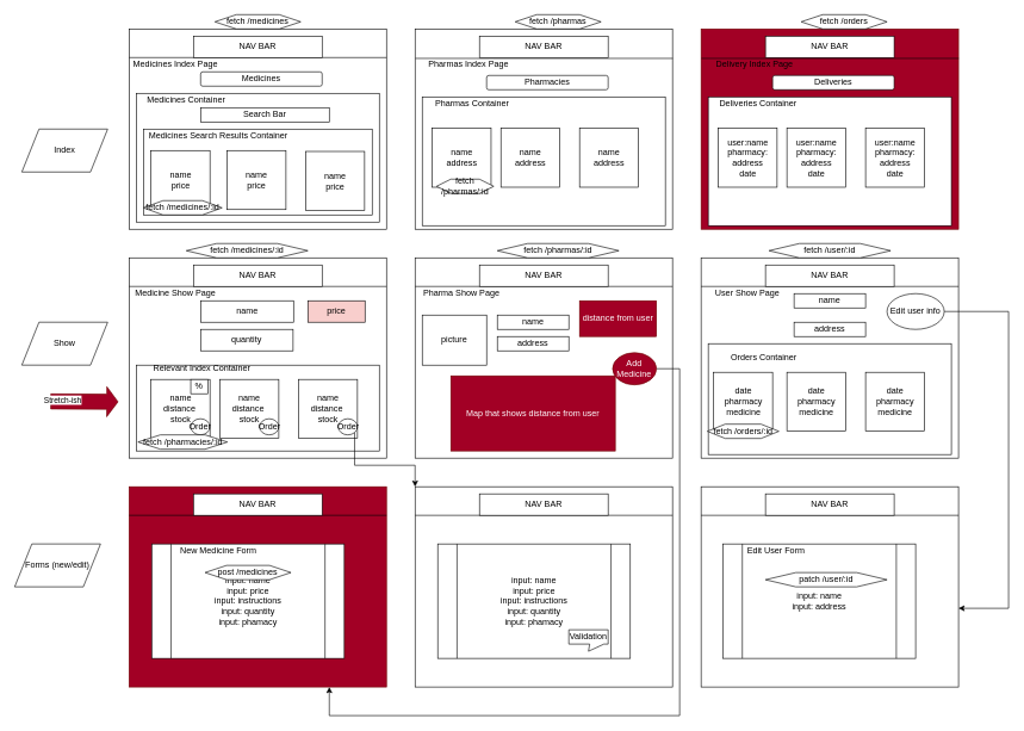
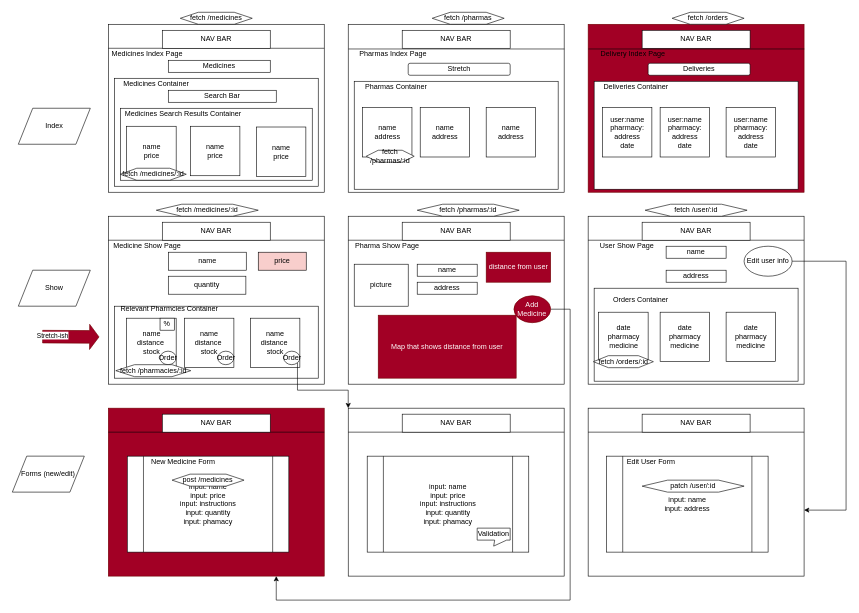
  <mxCell id="0" />
  <mxCell id="1" parent="0" />
  <mxCell id="2" value="" style="rounded=0;whiteSpace=wrap;html=1;" parent="1" vertex="1"><mxGeometry x="980" y="680" width="360" height="280" as="geometry" /></mxCell>
  <mxCell id="3" value="input: name&lt;br&gt;input: address" style="shape=process;whiteSpace=wrap;html=1;backgroundOutline=1;" parent="1" vertex="1"><mxGeometry x="1010.63" y="760" width="269.37" height="160" as="geometry" /></mxCell>
  <mxCell id="4" value="" style="rounded=0;whiteSpace=wrap;html=1;" parent="1" vertex="1"><mxGeometry x="180" y="40" width="360" height="280" as="geometry" /></mxCell>
  <mxCell id="5" value="" style="rounded=0;whiteSpace=wrap;html=1;" parent="1" vertex="1"><mxGeometry x="190" y="130" width="340" height="180" as="geometry" /></mxCell>
  <mxCell id="6" value="" style="rounded=0;whiteSpace=wrap;html=1;" parent="1" vertex="1"><mxGeometry x="200" y="180" width="320" height="120" as="geometry" /></mxCell>
  <mxCell id="7" value="" style="rounded=0;whiteSpace=wrap;html=1;" parent="1" vertex="1"><mxGeometry x="580" y="40" width="360" height="280" as="geometry" /></mxCell>
  <mxCell id="8" value="" style="rounded=0;whiteSpace=wrap;html=1;" parent="1" vertex="1"><mxGeometry x="180" y="360" width="360" height="280" as="geometry" /></mxCell>
  <mxCell id="9" value="" style="rounded=0;whiteSpace=wrap;html=1;" parent="1" vertex="1"><mxGeometry x="580" y="360" width="360" height="280" as="geometry" /></mxCell>
  <mxCell id="10" value="" style="rounded=0;whiteSpace=wrap;html=1;fillColor=#a20025;strokeColor=#6F0000;fontColor=#ffffff;" parent="1" vertex="1"><mxGeometry x="180" y="680" width="360" height="280" as="geometry" /></mxCell>
  <mxCell id="11" value="" style="endArrow=none;html=1;exitX=0.001;exitY=0.147;exitDx=0;exitDy=0;exitPerimeter=0;entryX=1.001;entryY=0.147;entryDx=0;entryDy=0;entryPerimeter=0;" parent="1" source="7" target="7" edge="1"><mxGeometry width="50" height="50" relative="1" as="geometry"><mxPoint x="610" y="130" as="sourcePoint" /><mxPoint x="660" y="80" as="targetPoint" /></mxGeometry></mxCell>
  <mxCell id="12" value="" style="endArrow=none;html=1;exitX=0.001;exitY=0.147;exitDx=0;exitDy=0;exitPerimeter=0;entryX=1.001;entryY=0.147;entryDx=0;entryDy=0;entryPerimeter=0;" parent="1" edge="1"><mxGeometry width="50" height="50" relative="1" as="geometry"><mxPoint x="180" y="80" as="sourcePoint" /><mxPoint x="540" y="80" as="targetPoint" /></mxGeometry></mxCell>
  <mxCell id="13" value="" style="endArrow=none;html=1;exitX=0.001;exitY=0.147;exitDx=0;exitDy=0;exitPerimeter=0;entryX=1.001;entryY=0.147;entryDx=0;entryDy=0;entryPerimeter=0;" parent="1" edge="1"><mxGeometry width="50" height="50" relative="1" as="geometry"><mxPoint x="180" y="400" as="sourcePoint" /><mxPoint x="540" y="400" as="targetPoint" /></mxGeometry></mxCell>
  <mxCell id="14" value="" style="endArrow=none;html=1;exitX=0.001;exitY=0.147;exitDx=0;exitDy=0;exitPerimeter=0;entryX=1.001;entryY=0.147;entryDx=0;entryDy=0;entryPerimeter=0;" parent="1" edge="1"><mxGeometry width="50" height="50" relative="1" as="geometry"><mxPoint x="580" y="400" as="sourcePoint" /><mxPoint x="940" y="400" as="targetPoint" /></mxGeometry></mxCell>
  <mxCell id="15" value="Medicines Index Page" style="text;html=1;strokeColor=none;fillColor=none;align=center;verticalAlign=middle;whiteSpace=wrap;rounded=0;" parent="1" vertex="1"><mxGeometry x="180" y="80" width="130" height="20" as="geometry" /></mxCell>
  <mxCell id="16" value="Pharmas Index Page" style="text;html=1;strokeColor=none;fillColor=none;align=center;verticalAlign=middle;whiteSpace=wrap;rounded=0;" parent="1" vertex="1"><mxGeometry x="580" y="80" width="150" height="20" as="geometry" /></mxCell>
  <mxCell id="17" value="Medicine Show Page" style="text;html=1;strokeColor=none;fillColor=none;align=center;verticalAlign=middle;whiteSpace=wrap;rounded=0;" parent="1" vertex="1"><mxGeometry x="180" y="400" width="130" height="20" as="geometry" /></mxCell>
  <mxCell id="18" value="Pharma Show Page" style="text;html=1;strokeColor=none;fillColor=none;align=center;verticalAlign=middle;whiteSpace=wrap;rounded=0;" parent="1" vertex="1"><mxGeometry x="580" y="400" width="130" height="20" as="geometry" /></mxCell>
  <mxCell id="19" value="" style="rounded=0;whiteSpace=wrap;html=1;" parent="1" vertex="1"><mxGeometry x="980" y="360" width="360" height="280" as="geometry" /></mxCell>
  <mxCell id="20" value="" style="endArrow=none;html=1;exitX=0.001;exitY=0.147;exitDx=0;exitDy=0;exitPerimeter=0;entryX=1.001;entryY=0.147;entryDx=0;entryDy=0;entryPerimeter=0;" parent="1" edge="1"><mxGeometry width="50" height="50" relative="1" as="geometry"><mxPoint x="980" y="400" as="sourcePoint" /><mxPoint x="1340" y="400" as="targetPoint" /></mxGeometry></mxCell>
  <mxCell id="21" value="User Show Page" style="text;html=1;strokeColor=none;fillColor=none;align=center;verticalAlign=middle;whiteSpace=wrap;rounded=0;" parent="1" vertex="1"><mxGeometry x="980" y="400" width="130" height="20" as="geometry" /></mxCell>
  <mxCell id="22" value="NAV BAR" style="rounded=0;whiteSpace=wrap;html=1;" parent="1" vertex="1"><mxGeometry x="670" y="50" width="180" height="30" as="geometry" /></mxCell>
  <mxCell id="23" value="NAV BAR" style="rounded=0;whiteSpace=wrap;html=1;" parent="1" vertex="1"><mxGeometry x="270" y="50" width="180" height="30" as="geometry" /></mxCell>
  <mxCell id="24" value="NAV BAR" style="rounded=0;whiteSpace=wrap;html=1;" parent="1" vertex="1"><mxGeometry x="270" y="370" width="180" height="30" as="geometry" /></mxCell>
  <mxCell id="25" value="NAV BAR" style="rounded=0;whiteSpace=wrap;html=1;" parent="1" vertex="1"><mxGeometry x="670" y="370" width="180" height="30" as="geometry" /></mxCell>
  <mxCell id="26" value="NAV BAR" style="rounded=0;whiteSpace=wrap;html=1;" parent="1" vertex="1"><mxGeometry x="1070" y="370" width="180" height="30" as="geometry" /></mxCell>
  <mxCell id="27" value="" style="endArrow=none;html=1;exitX=0.001;exitY=0.147;exitDx=0;exitDy=0;exitPerimeter=0;entryX=1.001;entryY=0.147;entryDx=0;entryDy=0;entryPerimeter=0;" parent="1" edge="1"><mxGeometry width="50" height="50" relative="1" as="geometry"><mxPoint x="180" y="720" as="sourcePoint" /><mxPoint x="540" y="720" as="targetPoint" /></mxGeometry></mxCell>
  <mxCell id="28" value="NAV BAR" style="rounded=0;whiteSpace=wrap;html=1;" parent="1" vertex="1"><mxGeometry x="270" y="690" width="180" height="30" as="geometry" /></mxCell>
  <mxCell id="29" value="fetch /medicines" style="shape=hexagon;perimeter=hexagonPerimeter2;whiteSpace=wrap;html=1;" parent="1" vertex="1"><mxGeometry x="300" y="20" width="120" height="20" as="geometry" /></mxCell>
  <mxCell id="30" value="fetch /pharmas" style="shape=hexagon;perimeter=hexagonPerimeter2;whiteSpace=wrap;html=1;" parent="1" vertex="1"><mxGeometry x="720" y="20" width="120" height="20" as="geometry" /></mxCell>
  <mxCell id="31" value="fetch /medicines/:id" style="shape=hexagon;perimeter=hexagonPerimeter2;whiteSpace=wrap;html=1;" parent="1" vertex="1"><mxGeometry x="260" y="340" width="170" height="20" as="geometry" /></mxCell>
  <mxCell id="32" value="fetch /pharmas/:id" style="shape=hexagon;perimeter=hexagonPerimeter2;whiteSpace=wrap;html=1;" parent="1" vertex="1"><mxGeometry x="695" y="340" width="170" height="20" as="geometry" /></mxCell>
  <mxCell id="33" value="fetch /user/:id" style="shape=hexagon;perimeter=hexagonPerimeter2;whiteSpace=wrap;html=1;" parent="1" vertex="1"><mxGeometry x="1075" y="340" width="170" height="20" as="geometry" /></mxCell>
  <mxCell id="34" value="" style="rounded=0;whiteSpace=wrap;html=1;fillColor=#a20025;strokeColor=#6F0000;fontColor=#ffffff;" parent="1" vertex="1"><mxGeometry x="980" y="40" width="360" height="280" as="geometry" /></mxCell>
  <mxCell id="35" value="" style="endArrow=none;html=1;exitX=0.001;exitY=0.147;exitDx=0;exitDy=0;exitPerimeter=0;entryX=1.001;entryY=0.147;entryDx=0;entryDy=0;entryPerimeter=0;" parent="1" source="34" target="34" edge="1"><mxGeometry width="50" height="50" relative="1" as="geometry"><mxPoint x="1010" y="130" as="sourcePoint" /><mxPoint x="1060" y="80" as="targetPoint" /></mxGeometry></mxCell>
  <mxCell id="36" value="Delivery Index Page" style="text;html=1;strokeColor=none;fillColor=none;align=center;verticalAlign=middle;whiteSpace=wrap;rounded=0;" parent="1" vertex="1"><mxGeometry x="980" y="80" width="150" height="20" as="geometry" /></mxCell>
  <mxCell id="37" value="NAV BAR" style="rounded=0;whiteSpace=wrap;html=1;" parent="1" vertex="1"><mxGeometry x="1070" y="50" width="180" height="30" as="geometry" /></mxCell>
  <mxCell id="38" value="fetch /orders" style="shape=hexagon;perimeter=hexagonPerimeter2;whiteSpace=wrap;html=1;" parent="1" vertex="1"><mxGeometry x="1120" y="20" width="120" height="20" as="geometry" /></mxCell>
  <mxCell id="39" value="Index" style="shape=parallelogram;perimeter=parallelogramPerimeter;whiteSpace=wrap;html=1;" parent="1" vertex="1"><mxGeometry x="30" y="180" width="120" height="60" as="geometry" /></mxCell>
  <mxCell id="40" value="Show" style="shape=parallelogram;perimeter=parallelogramPerimeter;whiteSpace=wrap;html=1;" parent="1" vertex="1"><mxGeometry x="30" y="450" width="120" height="60" as="geometry" /></mxCell>
  <mxCell id="41" value="Forms (new/edit)" style="shape=parallelogram;perimeter=parallelogramPerimeter;whiteSpace=wrap;html=1;" parent="1" vertex="1"><mxGeometry x="20" y="760" width="120" height="60" as="geometry" /></mxCell>
- <mxCell id="42" value="Medicines" style="rounded=1;whiteSpace=wrap;html=1;" parent="1" vertex="1"><mxGeometry x="280" y="100" width="170" height="20" as="geometry" /></mxCell>
+ <mxCell id="42" value="Medicines" style="whiteSpace=wrap;html=1;rounded=0;" parent="1" vertex="1"><mxGeometry x="280" y="100" width="170" height="20" as="geometry" /></mxCell>
  <mxCell id="43" value="Medicines Container" style="text;html=1;strokeColor=none;fillColor=none;align=center;verticalAlign=middle;whiteSpace=wrap;rounded=0;" parent="1" vertex="1"><mxGeometry x="190" y="130" width="140" height="20" as="geometry" /></mxCell>
  <mxCell id="44" value="name&lt;br&gt;price" style="whiteSpace=wrap;html=1;aspect=fixed;" parent="1" vertex="1"><mxGeometry x="210.63" y="210" width="82.5" height="82.5" as="geometry" /></mxCell>
  <mxCell id="45" value="&lt;span&gt;name&lt;/span&gt;&lt;br&gt;&lt;span&gt;price&lt;/span&gt;" style="whiteSpace=wrap;html=1;aspect=fixed;" parent="1" vertex="1"><mxGeometry x="316.88" y="210" width="82.5" height="82.5" as="geometry" /></mxCell>
  <mxCell id="46" value="&lt;span&gt;name&lt;/span&gt;&lt;br&gt;&lt;span&gt;price&lt;/span&gt;" style="whiteSpace=wrap;html=1;aspect=fixed;" parent="1" vertex="1"><mxGeometry x="426.88" y="211.25" width="82.5" height="82.5" as="geometry" /></mxCell>
  <mxCell id="47" value="" style="rounded=0;whiteSpace=wrap;html=1;" parent="1" vertex="1"><mxGeometry x="590" y="135" width="340" height="180" as="geometry" /></mxCell>
- <mxCell id="48" value="Pharmacies" style="rounded=1;whiteSpace=wrap;html=1;" parent="1" vertex="1"><mxGeometry x="680" y="105" width="170" height="20" as="geometry" /></mxCell>
+ <mxCell id="48" value="Stretch" style="rounded=1;whiteSpace=wrap;html=1;" parent="1" vertex="1"><mxGeometry x="680" y="105" width="170" height="20" as="geometry" /></mxCell>
  <mxCell id="49" value="name&lt;br&gt;address&lt;br&gt;" style="whiteSpace=wrap;html=1;aspect=fixed;" parent="1" vertex="1"><mxGeometry x="603.75" y="178.75" width="82.5" height="82.5" as="geometry" /></mxCell>
  <mxCell id="50" value="Pharmas Container" style="text;html=1;strokeColor=none;fillColor=none;align=center;verticalAlign=middle;whiteSpace=wrap;rounded=0;" parent="1" vertex="1"><mxGeometry x="590" y="135" width="140" height="20" as="geometry" /></mxCell>
  <mxCell id="51" value="name&lt;br&gt;address&lt;br&gt;" style="whiteSpace=wrap;html=1;aspect=fixed;" parent="1" vertex="1"><mxGeometry x="700" y="178.75" width="82.5" height="82.5" as="geometry" /></mxCell>
  <mxCell id="52" value="name&lt;br&gt;address&lt;br&gt;" style="whiteSpace=wrap;html=1;aspect=fixed;" parent="1" vertex="1"><mxGeometry x="810" y="178.75" width="82.5" height="82.5" as="geometry" /></mxCell>
  <mxCell id="53" value="" style="rounded=0;whiteSpace=wrap;html=1;" parent="1" vertex="1"><mxGeometry x="990" y="135" width="340" height="180" as="geometry" /></mxCell>
  <mxCell id="54" value="Deliveries" style="rounded=1;whiteSpace=wrap;html=1;" parent="1" vertex="1"><mxGeometry x="1080" y="105" width="170" height="20" as="geometry" /></mxCell>
  <mxCell id="55" value="user:name&lt;br&gt;pharmacy: address&lt;br&gt;date" style="whiteSpace=wrap;html=1;aspect=fixed;" parent="1" vertex="1"><mxGeometry x="1003.75" y="178.75" width="82.5" height="82.5" as="geometry" /></mxCell>
  <mxCell id="56" value="Deliveries Container" style="text;html=1;strokeColor=none;fillColor=none;align=center;verticalAlign=middle;whiteSpace=wrap;rounded=0;" parent="1" vertex="1"><mxGeometry x="990" y="135" width="140" height="20" as="geometry" /></mxCell>
  <mxCell id="57" value="user:name&lt;br&gt;pharmacy: address&lt;br&gt;date" style="whiteSpace=wrap;html=1;aspect=fixed;" parent="1" vertex="1"><mxGeometry x="1100" y="178.75" width="82.5" height="82.5" as="geometry" /></mxCell>
  <mxCell id="58" value="user:name&lt;br&gt;pharmacy: address&lt;br&gt;date" style="whiteSpace=wrap;html=1;aspect=fixed;" parent="1" vertex="1"><mxGeometry x="1210" y="178.75" width="82.5" height="82.5" as="geometry" /></mxCell>
  <mxCell id="59" value="Medicines Search Results Container" style="text;html=1;strokeColor=none;fillColor=none;align=center;verticalAlign=middle;whiteSpace=wrap;rounded=0;" parent="1" vertex="1"><mxGeometry x="200" y="180" width="210" height="20" as="geometry" /></mxCell>
  <mxCell id="60" value="name" style="rounded=0;whiteSpace=wrap;html=1;" parent="1" vertex="1"><mxGeometry x="280.63" y="420" width="129.37" height="30" as="geometry" /></mxCell>
  <mxCell id="61" value="price" style="rounded=0;whiteSpace=wrap;html=1;fillColor=#f8cecc;" parent="1" vertex="1"><mxGeometry x="430" y="420" width="80" height="30" as="geometry" /></mxCell>
  <mxCell id="62" value="quantity" style="rounded=0;whiteSpace=wrap;html=1;" parent="1" vertex="1"><mxGeometry x="280" y="460" width="129.37" height="30" as="geometry" /></mxCell>
  <mxCell id="63" value="dosage" style="rounded=0;whiteSpace=wrap;html=1;" parent="1" vertex="1"><mxGeometry x="280" y="520" width="129.37" height="30" as="geometry" /></mxCell>
  <mxCell id="64" value="" style="rounded=0;whiteSpace=wrap;html=1;" parent="1" vertex="1"><mxGeometry x="190" y="510" width="340" height="120" as="geometry" /></mxCell>
  <mxCell id="65" value="name&lt;br&gt;distance&amp;nbsp;&lt;br&gt;stock" style="whiteSpace=wrap;html=1;aspect=fixed;" parent="1" vertex="1"><mxGeometry x="210.63" y="530" width="82.5" height="82.5" as="geometry" /></mxCell>
  <mxCell id="66" value="name&lt;br&gt;distance&amp;nbsp;&lt;br&gt;stock" style="whiteSpace=wrap;html=1;aspect=fixed;" parent="1" vertex="1"><mxGeometry x="306.88" y="530" width="82.5" height="82.5" as="geometry" /></mxCell>
  <mxCell id="67" value="name&lt;br&gt;distance&amp;nbsp;&lt;br&gt;stock" style="whiteSpace=wrap;html=1;aspect=fixed;" parent="1" vertex="1"><mxGeometry x="416.88" y="530" width="82.5" height="82.5" as="geometry" /></mxCell>
  <mxCell id="68" value="Order" style="ellipse;whiteSpace=wrap;html=1;" parent="1" vertex="1"><mxGeometry x="266.25" y="585" width="26.88" height="22.5" as="geometry" /></mxCell>
  <mxCell id="69" style="edgeStyle=orthogonalEdgeStyle;rounded=0;orthogonalLoop=1;jettySize=auto;html=1;exitX=1;exitY=1;exitDx=0;exitDy=0;entryX=0;entryY=0;entryDx=0;entryDy=0;" edge="1" parent="1" source="70" target="102"><mxGeometry relative="1" as="geometry"><Array as="points"><mxPoint x="495" y="650" /><mxPoint x="580" y="650" /></Array></mxGeometry></mxCell>
  <mxCell id="70" value="Order" style="ellipse;whiteSpace=wrap;html=1;" parent="1" vertex="1"><mxGeometry x="472.5" y="585" width="26.88" height="22.5" as="geometry" /></mxCell>
  <mxCell id="71" value="Order" style="ellipse;whiteSpace=wrap;html=1;" parent="1" vertex="1"><mxGeometry x="362.5" y="585" width="26.88" height="22.5" as="geometry" /></mxCell>
- <mxCell id="72" value="Relevant Index Container" style="text;html=1;strokeColor=none;fillColor=none;align=center;verticalAlign=middle;whiteSpace=wrap;rounded=0;" parent="1" vertex="1"><mxGeometry x="192.5" y="510" width="177.5" height="10" as="geometry" /></mxCell>
+ <mxCell id="72" value="Relevant Pharmcies Container" style="text;html=1;strokeColor=none;fillColor=none;align=center;verticalAlign=middle;whiteSpace=wrap;rounded=0;" parent="1" vertex="1"><mxGeometry x="192.5" y="510" width="177.5" height="10" as="geometry" /></mxCell>
  <mxCell id="73" value="name" style="rounded=0;whiteSpace=wrap;html=1;" parent="1" vertex="1"><mxGeometry x="695" y="440" width="100" height="20" as="geometry" /></mxCell>
  <mxCell id="74" value="address" style="rounded=0;whiteSpace=wrap;html=1;" parent="1" vertex="1"><mxGeometry x="695" y="470" width="100" height="20" as="geometry" /></mxCell>
  <mxCell id="75" value="picture" style="rounded=0;whiteSpace=wrap;html=1;" parent="1" vertex="1"><mxGeometry x="590" y="440" width="90" height="70" as="geometry" /></mxCell>
  <mxCell id="76" value="distance from user" style="rounded=0;whiteSpace=wrap;html=1;fillColor=#a20025;strokeColor=#6F0000;fontColor=#ffffff;" parent="1" vertex="1"><mxGeometry x="810" y="420" width="107.5" height="50" as="geometry" /></mxCell>
  <mxCell id="77" value="Map that shows distance from user" style="rounded=0;whiteSpace=wrap;html=1;fillColor=#a20025;strokeColor=#6F0000;fontColor=#ffffff;" parent="1" vertex="1"><mxGeometry x="630" y="525" width="230" height="105" as="geometry" /></mxCell>
  <mxCell id="78" value="" style="rounded=0;whiteSpace=wrap;html=1;" parent="1" vertex="1"><mxGeometry x="990" y="480" width="340" height="155" as="geometry" /></mxCell>
  <mxCell id="79" value="date&lt;br&gt;pharmacy&lt;br&gt;medicine" style="whiteSpace=wrap;html=1;aspect=fixed;" parent="1" vertex="1"><mxGeometry x="997.5" y="520" width="82.5" height="82.5" as="geometry" /></mxCell>
  <mxCell id="80" value="Orders Container" style="text;html=1;strokeColor=none;fillColor=none;align=center;verticalAlign=middle;whiteSpace=wrap;rounded=0;" parent="1" vertex="1"><mxGeometry x="997.5" y="490" width="140" height="20" as="geometry" /></mxCell>
  <mxCell id="81" value="date&lt;br&gt;pharmacy&lt;br&gt;medicine" style="whiteSpace=wrap;html=1;aspect=fixed;" parent="1" vertex="1"><mxGeometry x="1100" y="520" width="82.5" height="82.5" as="geometry" /></mxCell>
  <mxCell id="82" value="date&lt;br&gt;pharmacy&lt;br&gt;medicine" style="whiteSpace=wrap;html=1;aspect=fixed;" parent="1" vertex="1"><mxGeometry x="1210" y="520" width="82.5" height="82.5" as="geometry" /></mxCell>
  <mxCell id="83" value="fetch /orders/:id" style="shape=hexagon;perimeter=hexagonPerimeter2;whiteSpace=wrap;html=1;" parent="1" vertex="1"><mxGeometry x="988.75" y="592.5" width="100" height="20" as="geometry" /></mxCell>
  <mxCell id="84" value="name" style="rounded=0;whiteSpace=wrap;html=1;" parent="1" vertex="1"><mxGeometry x="1110" y="410" width="100" height="20" as="geometry" /></mxCell>
  <mxCell id="85" value="address" style="rounded=0;whiteSpace=wrap;html=1;" parent="1" vertex="1"><mxGeometry x="1110" y="450" width="100" height="20" as="geometry" /></mxCell>
  <mxCell id="86" style="edgeStyle=orthogonalEdgeStyle;rounded=0;orthogonalLoop=1;jettySize=auto;html=1;exitX=1;exitY=0.5;exitDx=0;exitDy=0;entryX=1;entryY=0.607;entryDx=0;entryDy=0;entryPerimeter=0;" edge="1" parent="1" source="87" target="2"><mxGeometry relative="1" as="geometry"><mxPoint x="1400" y="850" as="targetPoint" /><Array as="points"><mxPoint x="1410" y="435" /><mxPoint x="1410" y="850" /></Array></mxGeometry></mxCell>
  <mxCell id="87" value="Edit user info" style="ellipse;whiteSpace=wrap;html=1;" parent="1" vertex="1"><mxGeometry x="1240" y="410" width="80" height="50" as="geometry" /></mxCell>
  <mxCell id="88" value="fetch /pharmacies/:id" style="shape=hexagon;perimeter=hexagonPerimeter2;whiteSpace=wrap;html=1;" parent="1" vertex="1"><mxGeometry x="192.5" y="607.5" width="125" height="20" as="geometry" /></mxCell>
  <mxCell id="89" value="fetch /medicines/:id" style="shape=hexagon;perimeter=hexagonPerimeter2;whiteSpace=wrap;html=1;" parent="1" vertex="1"><mxGeometry x="200" y="280" width="110" height="20" as="geometry" /></mxCell>
  <mxCell id="90" value="fetch /pharmas/:id" style="shape=hexagon;perimeter=hexagonPerimeter2;whiteSpace=wrap;html=1;" parent="1" vertex="1"><mxGeometry x="610" y="250" width="80" height="20" as="geometry" /></mxCell>
  <mxCell id="91" style="edgeStyle=orthogonalEdgeStyle;rounded=0;orthogonalLoop=1;jettySize=auto;html=1;exitX=1;exitY=0.5;exitDx=0;exitDy=0;" edge="1" parent="1" source="92" target="10"><mxGeometry relative="1" as="geometry"><mxPoint x="370" y="1000" as="targetPoint" /><Array as="points"><mxPoint x="950" y="515" /><mxPoint x="950" y="1000" /><mxPoint x="460" y="1000" /></Array></mxGeometry></mxCell>
  <mxCell id="92" value="Add Medicine" style="ellipse;whiteSpace=wrap;html=1;fillColor=#a20025;strokeColor=#6F0000;fontColor=#ffffff;" parent="1" vertex="1"><mxGeometry x="856.25" y="492.5" width="61.25" height="45" as="geometry" /></mxCell>
  <mxCell id="93" value="input: name&lt;br&gt;input: price&lt;br&gt;input: instructions&lt;br&gt;input: quantity&lt;br&gt;input: phamacy" style="shape=process;whiteSpace=wrap;html=1;backgroundOutline=1;" parent="1" vertex="1"><mxGeometry x="211.63" y="760" width="269.37" height="160" as="geometry" /></mxCell>
  <mxCell id="94" value="post /medicines" style="shape=hexagon;perimeter=hexagonPerimeter2;whiteSpace=wrap;html=1;" parent="1" vertex="1"><mxGeometry x="286.32" y="790" width="120" height="20" as="geometry" /></mxCell>
  <mxCell id="95" value="patch /user/:id" style="shape=hexagon;perimeter=hexagonPerimeter2;whiteSpace=wrap;html=1;" parent="1" vertex="1"><mxGeometry x="1070" y="800" width="170" height="20" as="geometry" /></mxCell>
  <mxCell id="96" value="Edit User Form" style="text;html=1;strokeColor=none;fillColor=none;align=center;verticalAlign=middle;whiteSpace=wrap;rounded=0;" parent="1" vertex="1"><mxGeometry x="1020" y="760" width="130" height="20" as="geometry" /></mxCell>
  <mxCell id="97" value="" style="endArrow=none;html=1;exitX=0.001;exitY=0.147;exitDx=0;exitDy=0;exitPerimeter=0;entryX=1.001;entryY=0.147;entryDx=0;entryDy=0;entryPerimeter=0;" parent="1" edge="1"><mxGeometry width="50" height="50" relative="1" as="geometry"><mxPoint x="980" y="720" as="sourcePoint" /><mxPoint x="1340" y="720" as="targetPoint" /></mxGeometry></mxCell>
  <mxCell id="98" value="NAV BAR" style="rounded=0;whiteSpace=wrap;html=1;" parent="1" vertex="1"><mxGeometry x="1070" y="690" width="180" height="30" as="geometry" /></mxCell>
  <mxCell id="99" value="Search Bar" style="rounded=0;whiteSpace=wrap;html=1;" parent="1" vertex="1"><mxGeometry x="280" y="150" width="180" height="20" as="geometry" /></mxCell>
  <mxCell id="100" value="%" style="rounded=0;whiteSpace=wrap;html=1;" vertex="1" parent="1"><mxGeometry x="266.25" y="530" width="23.75" height="20" as="geometry" /></mxCell>
  <mxCell id="101" value="New Medicine Form" style="text;html=1;strokeColor=none;fillColor=none;align=center;verticalAlign=middle;whiteSpace=wrap;rounded=0;" parent="1" vertex="1"><mxGeometry x="240" y="760" width="130" height="20" as="geometry" /></mxCell>
  <mxCell id="102" value="" style="rounded=0;whiteSpace=wrap;html=1;" vertex="1" parent="1"><mxGeometry x="580" y="680" width="360" height="280" as="geometry" /></mxCell>
  <mxCell id="103" value="" style="endArrow=none;html=1;exitX=0.001;exitY=0.147;exitDx=0;exitDy=0;exitPerimeter=0;entryX=1.001;entryY=0.147;entryDx=0;entryDy=0;entryPerimeter=0;" edge="1" parent="1"><mxGeometry width="50" height="50" relative="1" as="geometry"><mxPoint x="580" y="720" as="sourcePoint" /><mxPoint x="940" y="720" as="targetPoint" /></mxGeometry></mxCell>
  <mxCell id="104" value="NAV BAR" style="rounded=0;whiteSpace=wrap;html=1;" vertex="1" parent="1"><mxGeometry x="670" y="690" width="180" height="30" as="geometry" /></mxCell>
  <mxCell id="105" value="input: name&lt;br&gt;input: price&lt;br&gt;input: instructions&lt;br&gt;input: quantity&lt;br&gt;input: phamacy" style="shape=process;whiteSpace=wrap;html=1;backgroundOutline=1;" vertex="1" parent="1"><mxGeometry x="611.63" y="760" width="269.37" height="160" as="geometry" /></mxCell>
  <mxCell id="106" value="Validation" style="shape=callout;whiteSpace=wrap;html=1;perimeter=calloutPerimeter;size=10;position=0.53;" vertex="1" parent="1"><mxGeometry x="795" y="880" width="55" height="30" as="geometry" /></mxCell>
  <mxCell id="107" value="" style="shape=flexArrow;endArrow=classic;html=1;width=21;endSize=4.9;fillColor=#a20025;strokeColor=#6F0000;" edge="1" parent="1"><mxGeometry width="50" height="50" relative="1" as="geometry"><mxPoint x="70" y="560.75" as="sourcePoint" /><mxPoint x="165" y="561.25" as="targetPoint" /></mxGeometry></mxCell>
  <mxCell id="108" value="Stretch-ish" style="edgeLabel;html=1;align=center;verticalAlign=middle;resizable=0;points=[];" connectable="0" vertex="1" parent="107"><mxGeometry x="-0.655" y="2" relative="1" as="geometry"><mxPoint as="offset" /></mxGeometry></mxCell>
